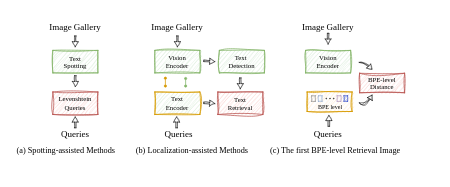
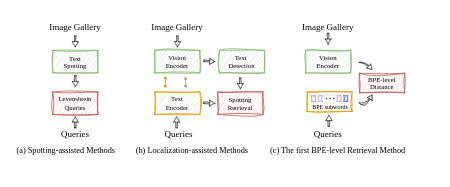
  <mxCell id="0" />
  <mxCell id="1" parent="0" />
  <mxCell id="2" value="&lt;font face=&quot;Comic Sans MS&quot;&gt;Queries&lt;/font&gt;" style="text;html=1;whiteSpace=wrap;strokeColor=none;fillColor=none;align=center;verticalAlign=middle;rounded=0;" parent="1" vertex="1"><mxGeometry x="70" y="164" width="60" height="30" as="geometry" /></mxCell>
  <mxCell id="3" value="&lt;font face=&quot;Comic Sans MS&quot;&gt;Image Gallery&lt;/font&gt;" style="text;html=1;whiteSpace=wrap;strokeColor=none;fillColor=none;align=center;verticalAlign=middle;rounded=0;" parent="1" vertex="1"><mxGeometry x="60" y="20.5" width="80" height="30" as="geometry" /></mxCell>
  <mxCell id="4" value="&lt;div style=&quot;line-height: 80%;&quot;&gt;&lt;font style=&quot;font-size: 9px; line-height: 80%;&quot; face=&quot;Comic Sans MS&quot;&gt;Text&lt;/font&gt;&lt;div&gt;&lt;span style=&quot;font-size: 9px; font-family: &amp;quot;Comic Sans MS&amp;quot;; background-color: transparent; color: light-dark(rgb(0, 0, 0), rgb(255, 255, 255)); line-height: 80%;&quot;&gt;Spotting&lt;/span&gt;&lt;/div&gt;&lt;/div&gt;" style="rounded=0;whiteSpace=wrap;html=1;sketch=1;curveFitting=1;jiggle=2;fillColor=#d5e8d4;strokeColor=#82b366;" parent="1" vertex="1"><mxGeometry x="70" y="66.5" width="60" height="30" as="geometry" /></mxCell>
  <mxCell id="5" value="" style="shape=flexArrow;endArrow=classic;html=1;rounded=0;sketch=1;curveFitting=1;jiggle=2;width=1.964;endSize=2.125;endWidth=5.298;strokeWidth=0.5;" parent="1" edge="1"><mxGeometry width="50" height="50" relative="1" as="geometry"><mxPoint x="99.84" y="47" as="sourcePoint" /><mxPoint x="99.84" y="62" as="targetPoint" /></mxGeometry></mxCell>
  <mxCell id="6" value="" style="shape=flexArrow;endArrow=classic;html=1;rounded=0;sketch=1;curveFitting=1;jiggle=2;width=1.964;endSize=2.125;endWidth=5.298;strokeWidth=0.5;" parent="1" edge="1"><mxGeometry width="50" height="50" relative="1" as="geometry"><mxPoint x="99.85" y="100" as="sourcePoint" /><mxPoint x="99.85" y="115" as="targetPoint" /></mxGeometry></mxCell>
  <mxCell id="7" value="" style="shape=flexArrow;endArrow=classic;html=1;rounded=0;sketch=1;curveFitting=1;jiggle=2;width=1.964;endSize=2.125;endWidth=5.298;strokeWidth=0.5;" parent="1" edge="1"><mxGeometry width="50" height="50" relative="1" as="geometry"><mxPoint x="99.77" y="170" as="sourcePoint" /><mxPoint x="99.77" y="155" as="targetPoint" /></mxGeometry></mxCell>
  <mxCell id="8" value="(a) Spotting-assisted Methods" style="text;whiteSpace=wrap;fontFamily=Comic Sans MS;fontSize=11;" parent="1" vertex="1"><mxGeometry x="20" y="187" width="160" height="40" as="geometry" /></mxCell>
  <mxCell id="9" value="(b) Localization-assisted Methods" style="text;whiteSpace=wrap;fontFamily=Comic Sans MS;fontSize=11;" parent="1" vertex="1"><mxGeometry x="179" y="187" width="190" height="40" as="geometry" /></mxCell>
  <mxCell id="10" value="&lt;div style=&quot;line-height: 80%;&quot;&gt;&lt;div&gt;&lt;font style=&quot;font-size: 9px;&quot; face=&quot;Comic Sans MS&quot;&gt;Levenshtein&lt;/font&gt;&lt;/div&gt;&lt;div&gt;&lt;font style=&quot;font-size: 9px;&quot; face=&quot;Comic Sans MS&quot;&gt;Queries&lt;/font&gt;&lt;/div&gt;&lt;/div&gt;" style="rounded=0;whiteSpace=wrap;html=1;sketch=1;curveFitting=1;jiggle=2;fillColor=#f8cecc;strokeColor=#b85450;" parent="1" vertex="1"><mxGeometry x="70" y="122" width="60" height="30" as="geometry" /></mxCell>
- <mxCell id="11" value="(c) The first BPE-level Retrieval Image" style="text;whiteSpace=wrap;fontFamily=Comic Sans MS;fontSize=11;" parent="1" vertex="1"><mxGeometry x="358.25" y="187" width="219.5" height="40" as="geometry" /></mxCell>
+ <mxCell id="11" value="(c) The first BPE-level Retrieval Method" style="text;whiteSpace=wrap;fontFamily=Comic Sans MS;fontSize=11;" parent="1" vertex="1"><mxGeometry x="358.25" y="187" width="219.5" height="40" as="geometry" /></mxCell>
  <mxCell id="12" value="" style="group" vertex="1" connectable="0" parent="1"><mxGeometry x="196" y="20.5" width="156" height="173.5" as="geometry" /></mxCell>
  <mxCell id="13" value="&lt;font face=&quot;Comic Sans MS&quot;&gt;Image Gallery&lt;/font&gt;" style="text;html=1;whiteSpace=wrap;strokeColor=none;fillColor=none;align=center;verticalAlign=middle;rounded=0;" parent="12" vertex="1"><mxGeometry width="80" height="30" as="geometry" /></mxCell>
  <mxCell id="14" value="&lt;div style=&quot;line-height: 80%;&quot;&gt;&lt;font style=&quot;font-size: 9px;&quot; face=&quot;Comic Sans MS&quot;&gt;Vision&lt;/font&gt;&lt;/div&gt;&lt;div style=&quot;line-height: 80%;&quot;&gt;&lt;font style=&quot;font-size: 9px;&quot; face=&quot;Comic Sans MS&quot;&gt;Encoder&lt;/font&gt;&lt;/div&gt;" style="rounded=0;whiteSpace=wrap;html=1;sketch=1;curveFitting=1;jiggle=2;fillColor=#d5e8d4;strokeColor=#82b366;" parent="12" vertex="1"><mxGeometry x="10" y="46" width="60" height="30" as="geometry" /></mxCell>
  <mxCell id="15" value="&lt;font face=&quot;Comic Sans MS&quot;&gt;Queries&lt;/font&gt;" style="text;html=1;whiteSpace=wrap;strokeColor=none;fillColor=none;align=center;verticalAlign=middle;rounded=0;" parent="12" vertex="1"><mxGeometry x="12" y="143.5" width="60" height="30" as="geometry" /></mxCell>
  <mxCell id="16" value="" style="shape=flexArrow;endArrow=classic;html=1;rounded=0;sketch=1;curveFitting=1;jiggle=2;width=1.964;endSize=2.125;endWidth=5.298;strokeWidth=0.5;" parent="12" edge="1"><mxGeometry width="50" height="50" relative="1" as="geometry"><mxPoint x="40" y="26.5" as="sourcePoint" /><mxPoint x="40" y="41.5" as="targetPoint" /></mxGeometry></mxCell>
  <mxCell id="17" value="&lt;div style=&quot;line-height: 80%;&quot;&gt;&lt;font style=&quot;font-size: 9px;&quot; face=&quot;Comic Sans MS&quot;&gt;Text&lt;/font&gt;&lt;/div&gt;&lt;div style=&quot;line-height: 80%;&quot;&gt;&lt;font style=&quot;font-size: 9px;&quot; face=&quot;Comic Sans MS&quot;&gt;Encoder&lt;/font&gt;&lt;/div&gt;" style="rounded=0;whiteSpace=wrap;html=1;sketch=1;curveFitting=1;jiggle=2;fillColor=#d5e8d4;strokeColor=#d79b00;" parent="12" vertex="1"><mxGeometry x="10" y="101.5" width="60" height="30" as="geometry" /></mxCell>
  <mxCell id="18" value="&lt;div style=&quot;line-height: 80%;&quot;&gt;&lt;font style=&quot;font-size: 9px;&quot; face=&quot;Comic Sans MS&quot;&gt;Text&amp;nbsp;&lt;/font&gt;&lt;/div&gt;&lt;div style=&quot;line-height: 80%;&quot;&gt;&lt;font style=&quot;font-size: 9px;&quot; face=&quot;Comic Sans MS&quot;&gt;Detection&lt;/font&gt;&lt;/div&gt;" style="rounded=0;whiteSpace=wrap;html=1;sketch=1;curveFitting=1;jiggle=2;fillColor=#d5e8d4;strokeColor=#82b366;" parent="12" vertex="1"><mxGeometry x="96" y="46" width="60" height="30" as="geometry" /></mxCell>
  <mxCell id="19" value="" style="shape=flexArrow;endArrow=classic;html=1;rounded=0;sketch=1;curveFitting=1;jiggle=2;width=1.964;endSize=2.125;endWidth=5.298;strokeWidth=0.5;" parent="12" edge="1"><mxGeometry width="50" height="50" relative="1" as="geometry"><mxPoint x="75" y="116" as="sourcePoint" /><mxPoint x="90.21" y="117" as="targetPoint" /></mxGeometry></mxCell>
  <mxCell id="20" value="" style="endArrow=oval;html=1;rounded=1;shape=wire;endFill=1;startArrow=oval;startFill=1;strokeColor=light-dark(#d69903, #ededed);shadow=0;flowAnimation=0;startSize=3;endSize=3;" parent="12" edge="1"><mxGeometry width="50" height="50" relative="1" as="geometry"><mxPoint x="24" y="93.5" as="sourcePoint" /><mxPoint x="24" y="83.138" as="targetPoint" /></mxGeometry></mxCell>
  <mxCell id="21" value="" style="endArrow=oval;html=1;rounded=1;shape=wire;endFill=1;startArrow=oval;startFill=1;strokeColor=light-dark(#82b468, #ededed);shadow=0;flowAnimation=0;startSize=3;endSize=3;" parent="12" edge="1"><mxGeometry width="50" height="50" relative="1" as="geometry"><mxPoint x="51" y="93.5" as="sourcePoint" /><mxPoint x="51" y="83.496" as="targetPoint" /></mxGeometry></mxCell>
- <mxCell id="22" value="&lt;div style=&quot;line-height: 80%;&quot;&gt;&lt;div&gt;&lt;font style=&quot;font-size: 9px; line-height: 80%;&quot; face=&quot;Comic Sans MS&quot;&gt;Text&lt;/font&gt;&lt;/div&gt;&lt;div&gt;&lt;font style=&quot;font-size: 9px; line-height: 80%;&quot; face=&quot;Comic Sans MS&quot;&gt;Retrieval&lt;/font&gt;&lt;/div&gt;&lt;/div&gt;" style="rounded=0;whiteSpace=wrap;html=1;sketch=1;curveFitting=1;jiggle=2;fillColor=#f8cecc;strokeColor=#b85450;" parent="12" vertex="1"><mxGeometry x="94" y="101.5" width="60" height="30" as="geometry" /></mxCell>
+ <mxCell id="22" value="&lt;div style=&quot;line-height: 80%;&quot;&gt;&lt;div&gt;&lt;font style=&quot;font-size: 9px; line-height: 80%;&quot; face=&quot;Comic Sans MS&quot;&gt;Spotting&lt;/font&gt;&lt;/div&gt;&lt;div&gt;&lt;font style=&quot;font-size: 9px; line-height: 80%;&quot; face=&quot;Comic Sans MS&quot;&gt;Retrieval&lt;/font&gt;&lt;/div&gt;&lt;/div&gt;" style="rounded=0;whiteSpace=wrap;html=1;sketch=1;curveFitting=1;jiggle=2;fillColor=#f8cecc;strokeColor=#b85450;" parent="12" vertex="1"><mxGeometry x="94" y="101.5" width="60" height="30" as="geometry" /></mxCell>
  <mxCell id="23" value="" style="shape=flexArrow;endArrow=classic;html=1;rounded=0;sketch=1;curveFitting=1;jiggle=2;width=1.964;endSize=2.125;endWidth=5.298;strokeWidth=0.5;" parent="12" edge="1"><mxGeometry width="50" height="50" relative="1" as="geometry"><mxPoint x="39" y="149.5" as="sourcePoint" /><mxPoint x="39" y="134.5" as="targetPoint" /></mxGeometry></mxCell>
  <mxCell id="24" value="" style="shape=flexArrow;endArrow=classic;html=1;rounded=0;sketch=1;curveFitting=1;jiggle=2;width=1.964;endSize=2.125;endWidth=5.298;strokeWidth=0.5;" parent="12" edge="1"><mxGeometry width="50" height="50" relative="1" as="geometry"><mxPoint x="75" y="60" as="sourcePoint" /><mxPoint x="90.21" y="61" as="targetPoint" /></mxGeometry></mxCell>
  <mxCell id="25" value="" style="shape=flexArrow;endArrow=classic;html=1;rounded=0;sketch=1;curveFitting=1;jiggle=2;width=1.964;endSize=2.125;endWidth=5.298;strokeWidth=0.5;" edge="1" parent="12"><mxGeometry width="50" height="50" relative="1" as="geometry"><mxPoint x="123.86" y="82.5" as="sourcePoint" /><mxPoint x="123.86" y="97.5" as="targetPoint" /></mxGeometry></mxCell>
  <mxCell id="26" value="" style="group" vertex="1" connectable="0" parent="1"><mxGeometry x="397" y="20.5" width="142" height="173.5" as="geometry" /></mxCell>
  <mxCell id="27" value="&lt;font face=&quot;Comic Sans MS&quot;&gt;Image Gallery&lt;/font&gt;" style="text;html=1;whiteSpace=wrap;strokeColor=none;fillColor=none;align=center;verticalAlign=middle;rounded=0;" parent="26" vertex="1"><mxGeometry width="80" height="30" as="geometry" /></mxCell>
  <mxCell id="28" value="&lt;div style=&quot;line-height: 80%;&quot;&gt;&lt;font style=&quot;font-size: 9px;&quot; face=&quot;Comic Sans MS&quot;&gt;Vision&lt;/font&gt;&lt;/div&gt;&lt;div style=&quot;line-height: 80%;&quot;&gt;&lt;font style=&quot;font-size: 9px;&quot; face=&quot;Comic Sans MS&quot;&gt;Encoder&lt;/font&gt;&lt;/div&gt;" style="rounded=0;whiteSpace=wrap;html=1;sketch=1;curveFitting=1;jiggle=2;fillColor=#d5e8d4;strokeColor=#82b366;" parent="26" vertex="1"><mxGeometry x="10" y="46" width="60" height="30" as="geometry" /></mxCell>
  <mxCell id="29" value="&lt;font face=&quot;Comic Sans MS&quot;&gt;Queries&lt;/font&gt;" style="text;html=1;whiteSpace=wrap;strokeColor=none;fillColor=none;align=center;verticalAlign=middle;rounded=0;" parent="26" vertex="1"><mxGeometry x="10" y="143.5" width="60" height="30" as="geometry" /></mxCell>
  <mxCell id="30" value="" style="shape=flexArrow;endArrow=classic;html=1;rounded=0;sketch=1;curveFitting=1;jiggle=2;width=1.964;endSize=2.125;endWidth=5.298;strokeWidth=0.5;" parent="26" edge="1"><mxGeometry width="50" height="50" relative="1" as="geometry"><mxPoint x="40" y="23" as="sourcePoint" /><mxPoint x="40" y="38" as="targetPoint" /></mxGeometry></mxCell>
  <mxCell id="31" value="&lt;div style=&quot;line-height: 80%;&quot;&gt;&lt;div&gt;&lt;font style=&quot;font-size: 9px; line-height: 80%;&quot; face=&quot;Comic Sans MS&quot;&gt;BPE-level&lt;/font&gt;&lt;/div&gt;&lt;div&gt;&lt;font style=&quot;font-size: 9px; line-height: 80%;&quot; face=&quot;Comic Sans MS&quot;&gt;Distance&lt;/font&gt;&lt;/div&gt;&lt;/div&gt;" style="rounded=0;whiteSpace=wrap;html=1;sketch=1;curveFitting=1;jiggle=2;fillColor=#f8cecc;strokeColor=#b85450;" parent="26" vertex="1"><mxGeometry x="82" y="76.5" width="60" height="26" as="geometry" /></mxCell>
  <mxCell id="32" value="" style="shape=flexArrow;endArrow=classic;html=1;rounded=0;sketch=1;curveFitting=1;jiggle=2;width=1.964;endSize=2.125;endWidth=5.298;strokeWidth=0.5;" parent="26" edge="1"><mxGeometry width="50" height="50" relative="1" as="geometry"><mxPoint x="41" y="147.5" as="sourcePoint" /><mxPoint x="41" y="132.5" as="targetPoint" /></mxGeometry></mxCell>
  <mxCell id="33" value="" style="html=1;shadow=0;dashed=0;align=center;verticalAlign=middle;shape=mxgraph.arrows2.jumpInArrow;dy=0.82;dx=5.98;arrowHead=7.59;flipH=1;flipV=0;direction=west;rotation=-60;strokeWidth=0.5;sketch=1;curveFitting=1;jiggle=2;" parent="26" vertex="1"><mxGeometry x="83.02" y="105.07" width="17.35" height="13.39" as="geometry" /></mxCell>
  <mxCell id="34" value="" style="group" vertex="1" connectable="0" parent="26"><mxGeometry x="12" y="101.5" width="60.5" height="26" as="geometry" /></mxCell>
  <mxCell id="35" value="" style="rounded=0;whiteSpace=wrap;html=1;sketch=1;curveFitting=1;jiggle=2;strokeColor=#d79b00;fillColor=#ffe6cc;" parent="34" vertex="1"><mxGeometry width="60" height="26" as="geometry" /></mxCell>
  <mxCell id="36" value="" style="rounded=0;whiteSpace=wrap;html=1;strokeWidth=0.4;fillColor=#f5f5f5;fontColor=#333333;strokeColor=#666666;sketch=1;curveFitting=1;jiggle=2;" parent="34" vertex="1"><mxGeometry x="6" y="5" width="5" height="7.5" as="geometry" /></mxCell>
  <mxCell id="37" value="" style="rounded=0;whiteSpace=wrap;html=1;strokeWidth=0.4;fillColor=#dae8fc;strokeColor=#6c8ebf;sketch=1;curveFitting=1;jiggle=2;" parent="34" vertex="1"><mxGeometry x="15" y="5" width="5" height="7.5" as="geometry" /></mxCell>
  <mxCell id="38" value="" style="rounded=0;whiteSpace=wrap;html=1;strokeWidth=0.4;fillColor=#e1d5e7;strokeColor=#9673a6;sketch=1;curveFitting=1;jiggle=2;" parent="34" vertex="1"><mxGeometry x="40" y="5" width="5" height="7.5" as="geometry" /></mxCell>
  <mxCell id="39" value="" style="ellipse;whiteSpace=wrap;html=1;aspect=fixed;" parent="34" vertex="1"><mxGeometry x="25" y="8.25" width="1" height="1" as="geometry" /></mxCell>
  <mxCell id="40" value="" style="ellipse;whiteSpace=wrap;html=1;aspect=fixed;" parent="34" vertex="1"><mxGeometry x="30" y="8.25" width="1" height="1" as="geometry" /></mxCell>
  <mxCell id="41" value="" style="ellipse;whiteSpace=wrap;html=1;aspect=fixed;" parent="34" vertex="1"><mxGeometry x="35" y="8.25" width="1" height="1" as="geometry" /></mxCell>
  <mxCell id="42" value="" style="rounded=0;whiteSpace=wrap;html=1;strokeWidth=0.4;fillColor=#0050ef;strokeColor=#001DBC;sketch=1;curveFitting=1;jiggle=2;fontColor=#ffffff;" parent="34" vertex="1"><mxGeometry x="49" y="5" width="5" height="7.5" as="geometry" /></mxCell>
- <mxCell id="43" value="&lt;font style=&quot;font-size: 8px;&quot; face=&quot;Comic Sans MS&quot;&gt;BPE level&lt;/font&gt;" style="text;html=1;whiteSpace=wrap;strokeColor=none;fillColor=none;align=center;verticalAlign=middle;rounded=0;" parent="34" vertex="1"><mxGeometry x="0.5" y="13" width="60" height="12.5" as="geometry" /></mxCell>
+ <mxCell id="43" value="&lt;font style=&quot;font-size: 8px;&quot; face=&quot;Comic Sans MS&quot;&gt;BPE subwords&lt;/font&gt;" style="text;html=1;whiteSpace=wrap;strokeColor=none;fillColor=none;align=center;verticalAlign=middle;rounded=0;" parent="34" vertex="1"><mxGeometry x="0.5" y="13" width="60" height="12.5" as="geometry" /></mxCell>
  <mxCell id="44" value="" style="html=1;shadow=0;dashed=0;align=center;verticalAlign=middle;shape=mxgraph.arrows2.jumpInArrow;dy=0.82;dx=5.98;arrowHead=7.59;flipH=1;flipV=1;direction=west;rotation=45;strokeWidth=0.5;sketch=1;curveFitting=1;jiggle=2;" vertex="1" parent="26"><mxGeometry x="81.998" y="60.498" width="18.35" height="9.39" as="geometry" /></mxCell>
